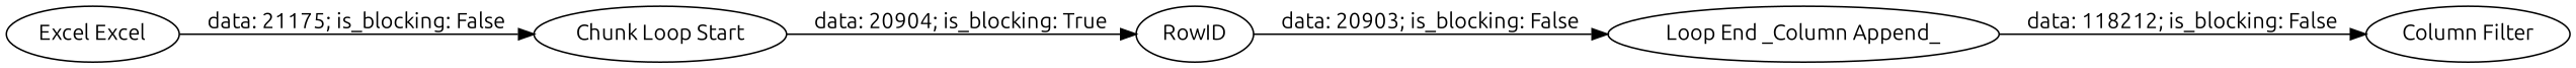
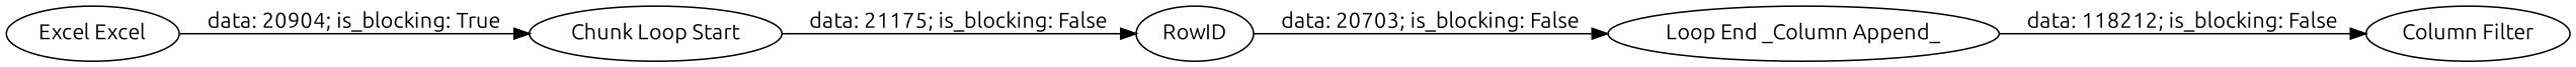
  digraph {
    fontname=Ubuntu
    rankdir=LR
    node [fontname=Ubuntu]
    edge [fontname=Ubuntu]
    n1 [label="Chunk Loop Start"]
    n2 [label=RowID]
    n3 [label="Loop End _Column Append_"]
    n4 [label="Column Filter"]
    n5 [label="Excel Excel"]
-   n1 -> n2 [label="data: 20904; is_blocking: True"]
-   n2 -> n3 [label="data: 20903; is_blocking: False"]
+   n1 -> n2 [label="data: 21175; is_blocking: False"]
+   n2 -> n3 [label="data: 20703; is_blocking: False"]
    n3 -> n4 [label="data: 118212; is_blocking: False"]
-   n5 -> n1 [label="data: 21175; is_blocking: False"]
+   n5 -> n1 [label="data: 20904; is_blocking: True"]
  }
